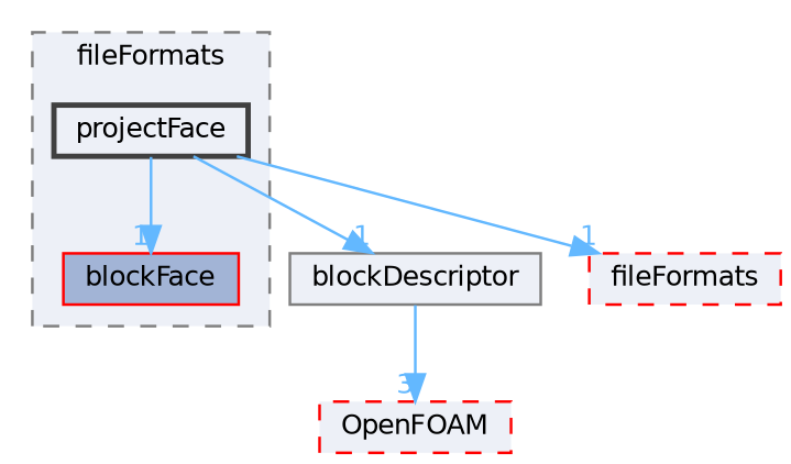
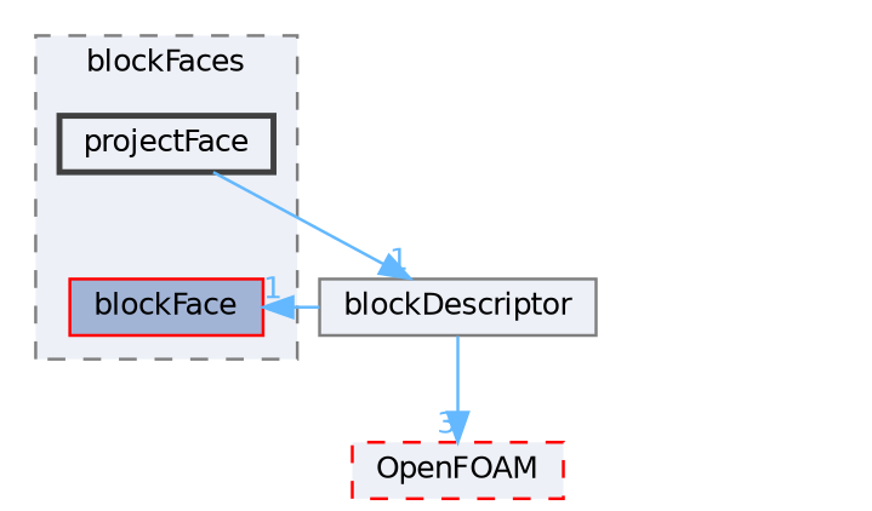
  digraph {
    compound=true
    node [color=red fillcolor="#edf0f7" fontname=Helvetica fontsize=10 shape=box style=filled]
    edge [color=steelblue1 fontcolor=steelblue1 fontname=Helvetica fontsize=10 headlabel=1 labeldistance=1.5 labelfontname=Helvetica labelfontsize=10]
    n1 [fillcolor="#a2b4d6" height=0.2 label=blockFace width=0.4]
    n2 [color=grey25 height=0.2 label=projectFace style="filled,bold" width=0.4]
    n3 [color=grey50 height=0.2 label=blockDescriptor width=0.4]
-   n4 [height=0.2 label=fileFormats style="filled,dashed" width=0.4]
    n5 [height=0.2 label=OpenFOAM style="filled,dashed" width=0.4]
    subgraph cluster_1 {
      bgcolor="#edf0f7"
      fontname=Helvetica
      fontsize=10
-     label=fileFormats
+     label=blockFaces
      pencolor=grey50
      style="filled,dashed"
      n1
      n2
    }
-   n2 -> n1
+   n3 -> n1
    n2 -> n3
-   n2 -> n4
    n3 -> n5 [headlabel=3]
  }
